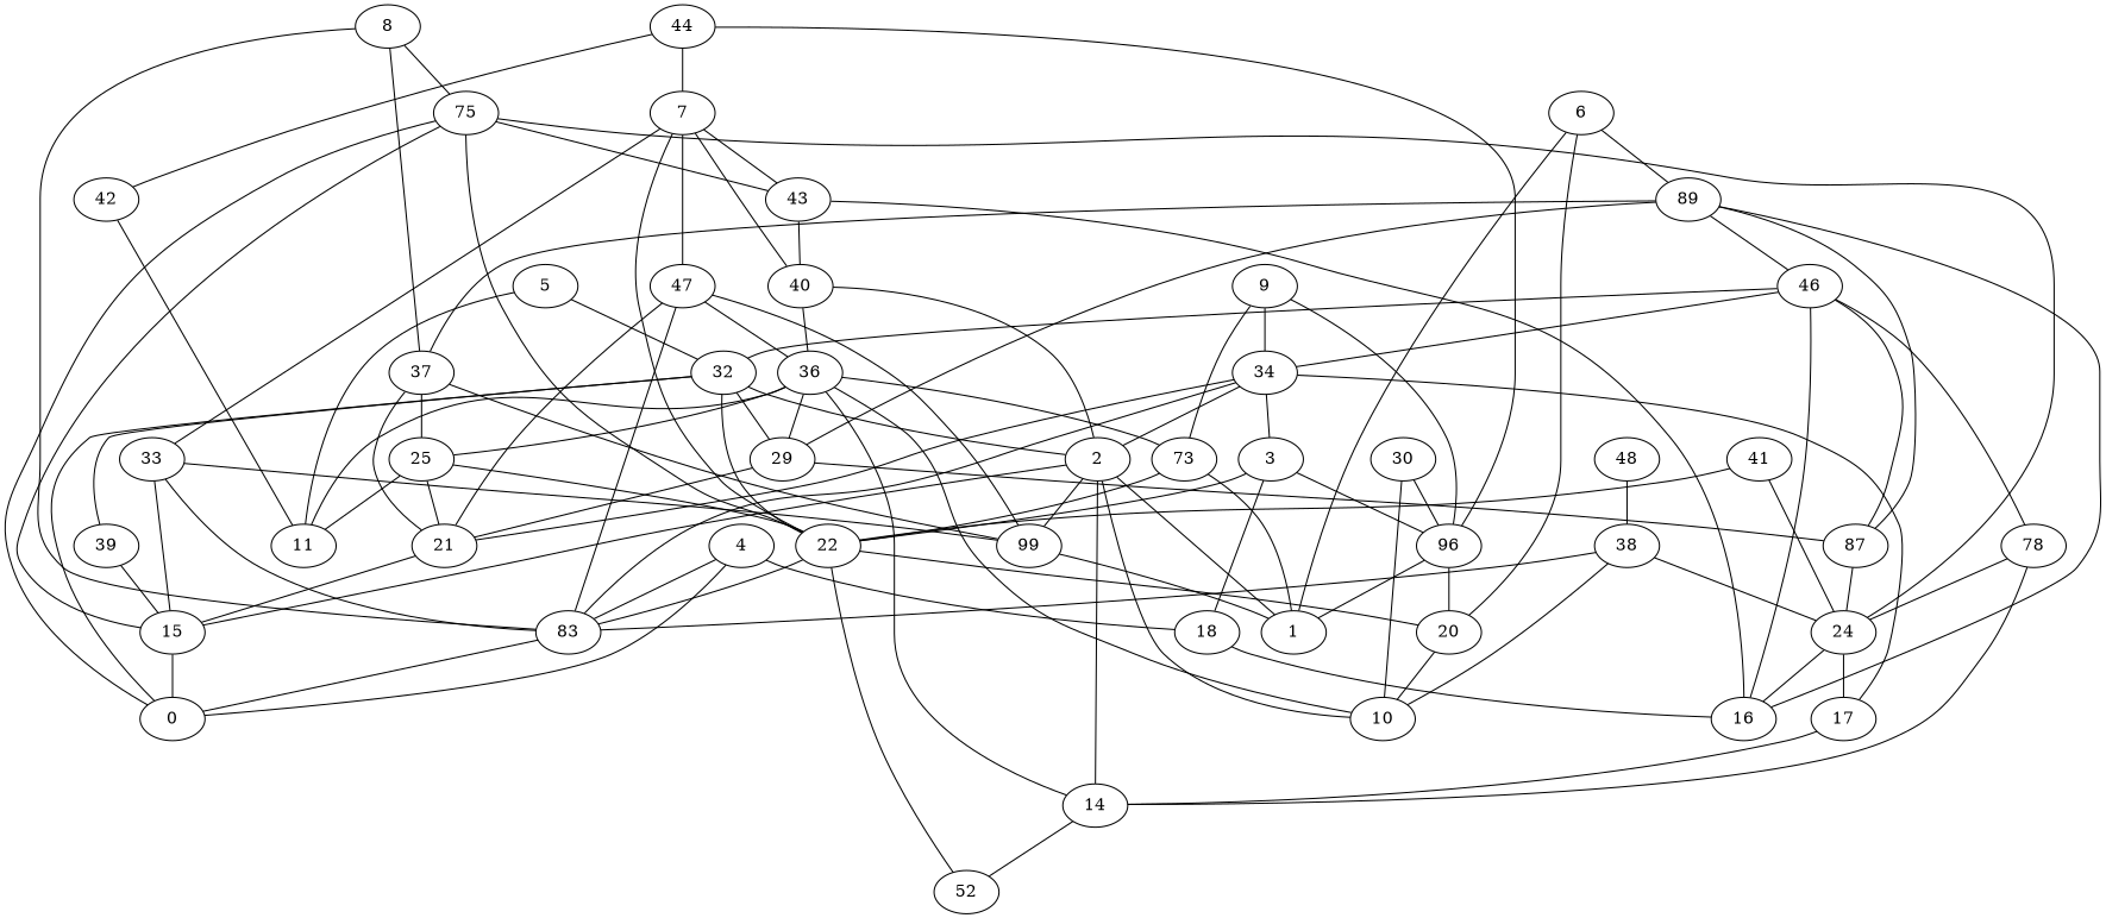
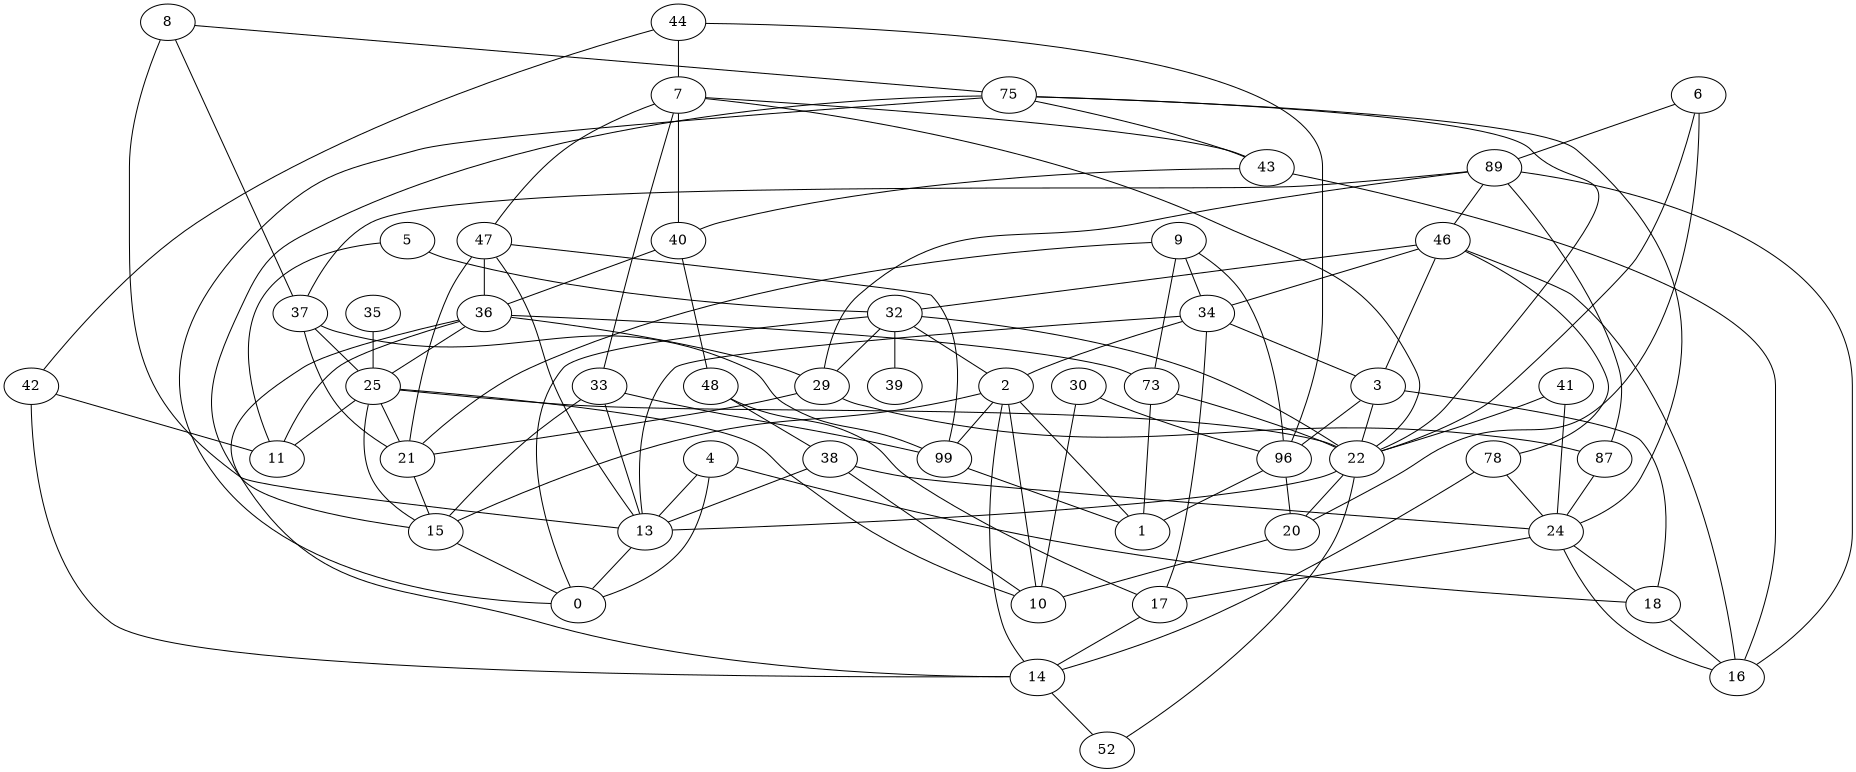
  digraph {
    edge [color=black dir=none]
    8
    38
    n3 [label=75]
-   13 [label=83]
+   13
    37
    11
    3
    24
    10
    15
    0
    22
    43
    5
    32
    29
    2
    39
    33
    n20 [label=99]
    1
    n22 [label=96]
    18
    17
    16
    36
    n27 [label=73]
    25
    14
    n30 [label=87]
    21
    n32 [label=52]
    20
    34
    44
    42
    47
    30
    40
    6
    n41 [label=89]
    46
    n43 [label=78]
    48
    9
    4
    7
+   35
    41
    subgraph sub_1 {
      8
      38
      n3
      13
      37
      11
      3
      24
      10
      15
      0
      22
      43
      5
      32
      29
      2
      39
      33
      n20
      1
      n22
      18
      17
      16
      36
      n27
      25
      14
      n30
      21
      n32
      20
      34
      44
      42
      47
      30
      40
      6
      n41
      46
      n43
      48
      9
      4
      7
+     35
      41
    }
    8 -> n3
    8 -> 13
    8 -> 37
    38 -> 13
    38 -> 24
    38 -> 10
    n3 -> 24
    n3 -> 15
    n3 -> 0
    n3 -> 22
    n3 -> 43
    13 -> 0
    37 -> n20
    37 -> 25
    37 -> 21
    3 -> 22
    3 -> n22
    3 -> 18
+   24 -> 18
    24 -> 17
    24 -> 16
    15 -> 0
    22 -> 13
    22 -> n32
    22 -> 20
    43 -> 16
    43 -> 40
    5 -> 11
    5 -> 32
    32 -> 0
    32 -> 22
    32 -> 29
    32 -> 2
    32 -> 39
    29 -> n30
    29 -> 21
    2 -> 10
    2 -> 15
    2 -> n20
    2 -> 1
    2 -> 14
-   39 -> 15
+   25 -> 15
    33 -> 13
    33 -> 15
    33 -> n20
    n20 -> 1
    n22 -> 1
    n22 -> 20
    18 -> 16
    17 -> 14
    36 -> 11
    36 -> 29
    36 -> n27
    36 -> 25
    36 -> 14
    n27 -> 22
    n27 -> 1
    25 -> 11
-   36 -> 10
+   25 -> 10
    25 -> 22
    25 -> 21
    14 -> n32
    n30 -> 24
    21 -> 15
    20 -> 10
    34 -> 13
    34 -> 3
    34 -> 2
    34 -> 17
    44 -> n22
    44 -> 42
    44 -> 7
    42 -> 11
+   42 -> 14
    47 -> 13
    47 -> n20
    47 -> 36
    47 -> 21
    30 -> 10
    30 -> n22
-   40 -> 2
+   40 -> 48
    40 -> 36
-   6 -> 1
+   6 -> 22
    6 -> 20
    6 -> n41
    n41 -> 37
    n41 -> 29
    n41 -> 16
    n41 -> n30
    n41 -> 46
-   46 -> n30
+   46 -> 3
    46 -> 32
    46 -> 16
    46 -> 34
    46 -> n43
    n43 -> 24
    n43 -> 14
    48 -> 38
+   48 -> 17
    9 -> n22
    9 -> n27
-   34 -> 21
+   9 -> 21
    9 -> 34
    4 -> 13
    4 -> 0
    4 -> 18
    7 -> 22
    7 -> 43
    7 -> 33
    7 -> 47
    7 -> 40
+   35 -> 25
    41 -> 24
    41 -> 22
  }
